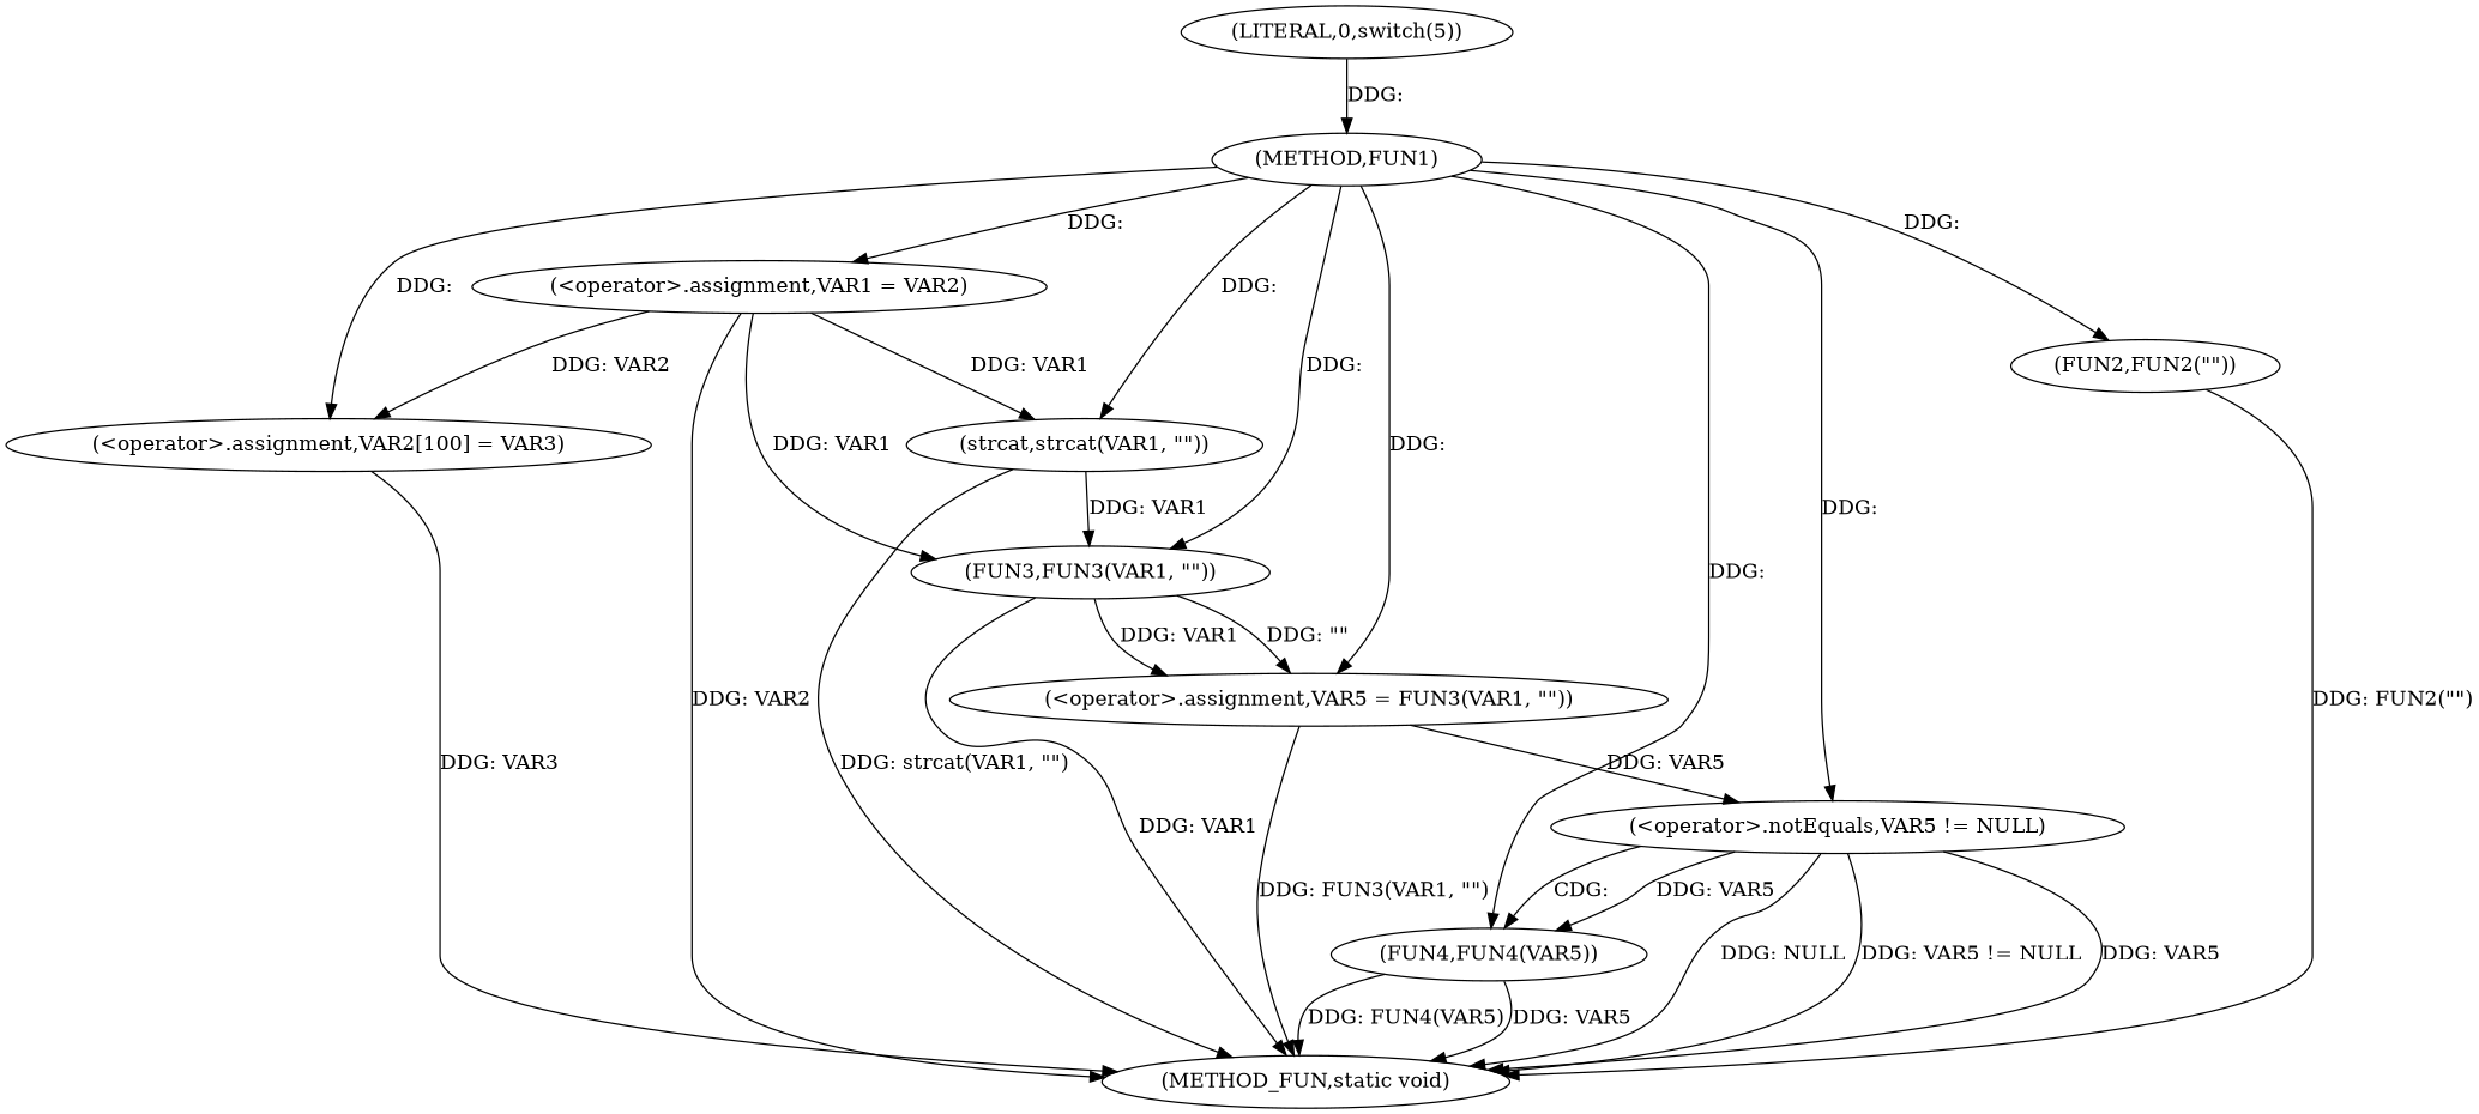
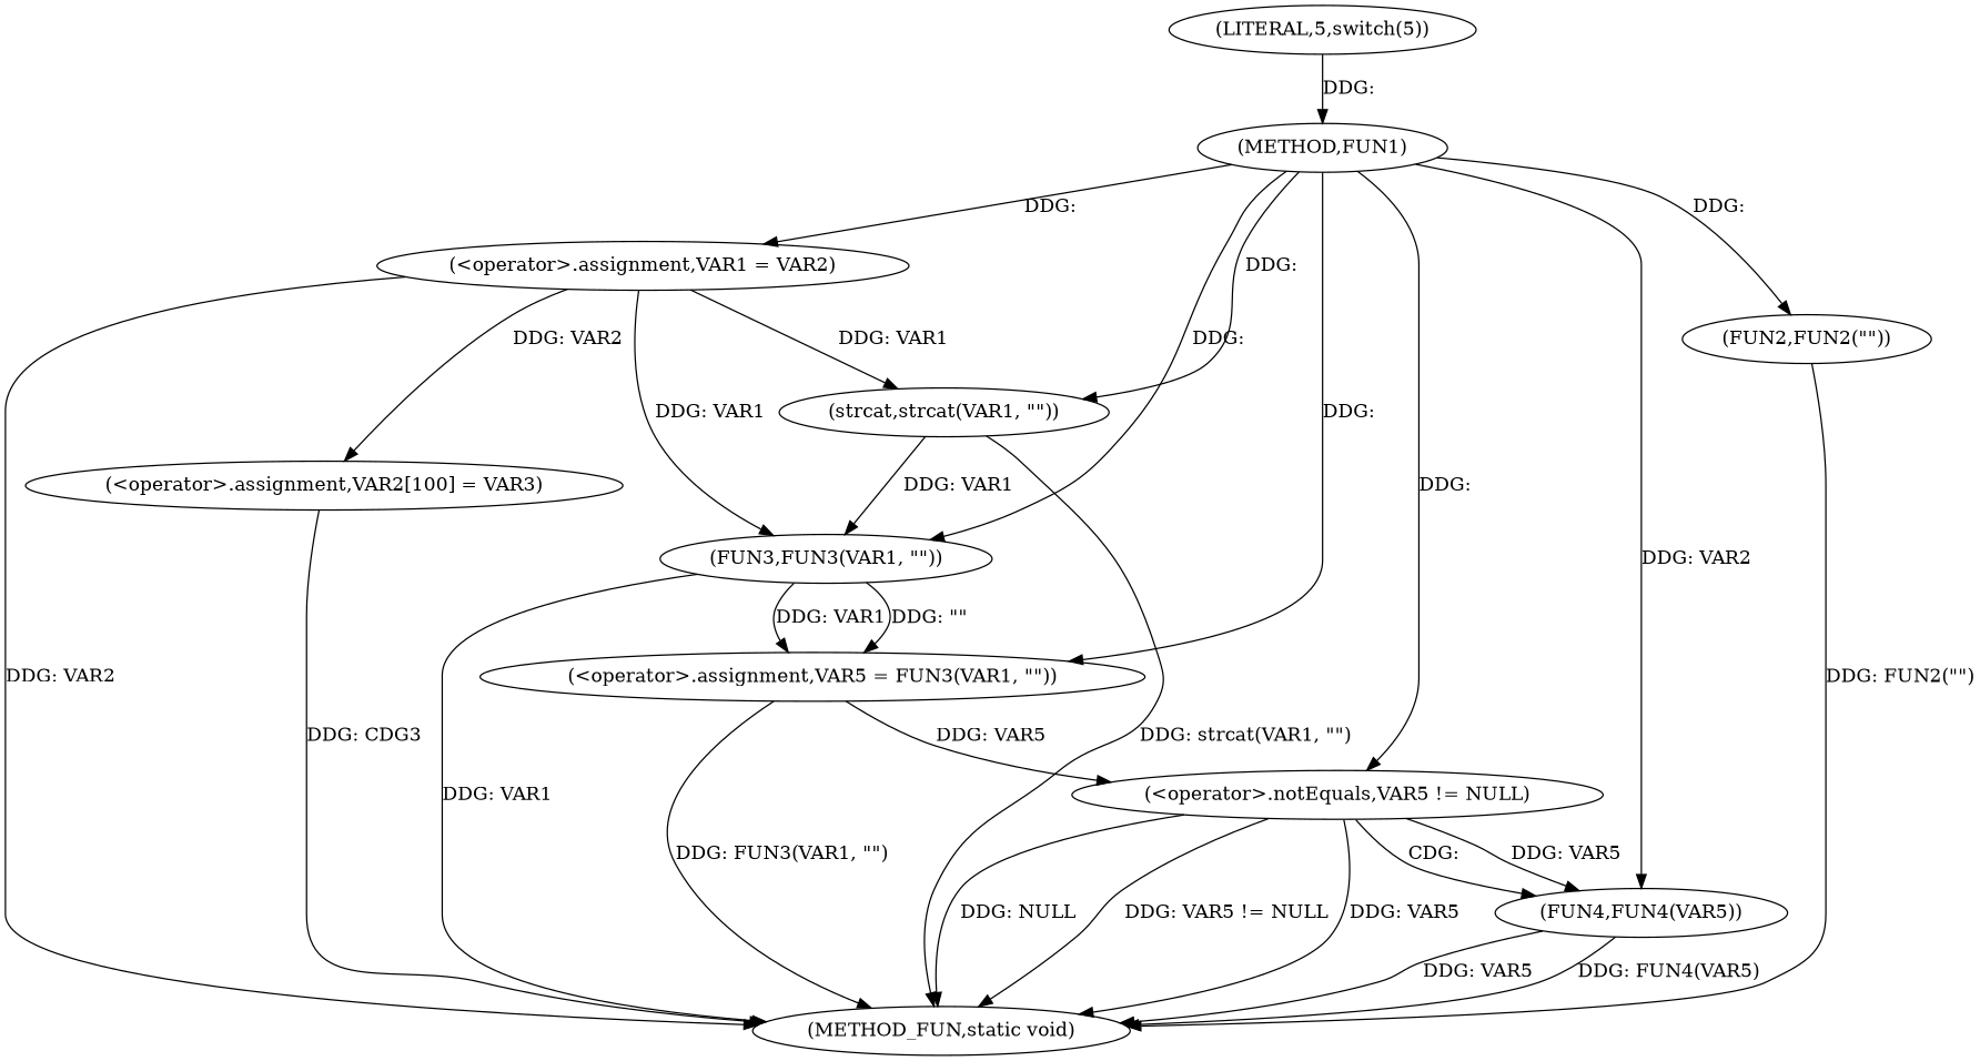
  digraph {
    n1 [label="(METHOD,FUN1)"]
    n2 [label="(<operator>.assignment,VAR2[100] = VAR3)"]
    n3 [label="(<operator>.assignment,VAR1 = VAR2)"]
    n4 [label="(FUN2,FUN2(\"\"))"]
    n5 [label="(strcat,strcat(VAR1, \"\"))"]
    n6 [label="(<operator>.assignment,VAR5 = FUN3(VAR1, \"\"))"]
    n7 [label="(FUN3,FUN3(VAR1, \"\"))"]
    n8 [label="(<operator>.notEquals,VAR5 != NULL)"]
    n9 [label="(FUN4,FUN4(VAR5))"]
    n10 [label="(METHOD_FUN,static void)"]
-   n11 [label="(LITERAL,0,switch(5))"]
-   n1 -> n2 [label="DDG: "]
+   n11 [label="(LITERAL,5,switch(5))"]
    n1 -> n3 [label="DDG: "]
    n1 -> n4 [label="DDG: "]
    n1 -> n5 [label="DDG: "]
    n1 -> n6 [label="DDG: "]
    n1 -> n7 [label="DDG: "]
    n1 -> n8 [label="DDG: "]
-   n1 -> n9 [label="DDG: "]
-   n2 -> n10 [label="DDG: VAR3"]
+   n1 -> n9 [label="DDG: VAR2"]
+   n2 -> n10 [label="DDG: CDG3"]
    n3 -> n2 [label="DDG: VAR2"]
    n3 -> n5 [label="DDG: VAR1"]
    n3 -> n7 [label="DDG: VAR1"]
    n3 -> n10 [label="DDG: VAR2"]
    n4 -> n10 [label="DDG: FUN2(\"\")"]
    n5 -> n7 [label="DDG: VAR1"]
    n5 -> n10 [label="DDG: strcat(VAR1, \"\")"]
    n6 -> n8 [label="DDG: VAR5"]
    n6 -> n10 [label="DDG: FUN3(VAR1, \"\")"]
    n7 -> n6 [label="DDG: VAR1"]
    n7 -> n6 [label="DDG: \"\""]
    n7 -> n10 [label="DDG: VAR1"]
    n8 -> n9 [label="DDG: VAR5"]
    n8 -> n9 [label="CDG: "]
    n8 -> n10 [label="DDG: NULL"]
    n8 -> n10 [label="DDG: VAR5 != NULL"]
    n8 -> n10 [label="DDG: VAR5"]
    n9 -> n10 [label="DDG: FUN4(VAR5)"]
    n9 -> n10 [label="DDG: VAR5"]
    n11 -> n1 [label="DDG: "]
  }
